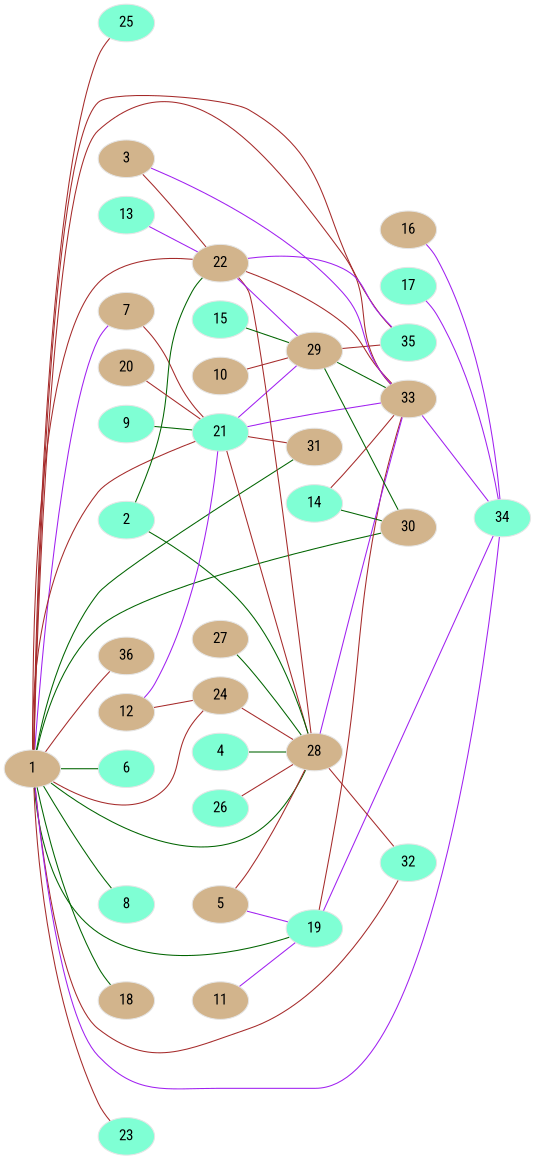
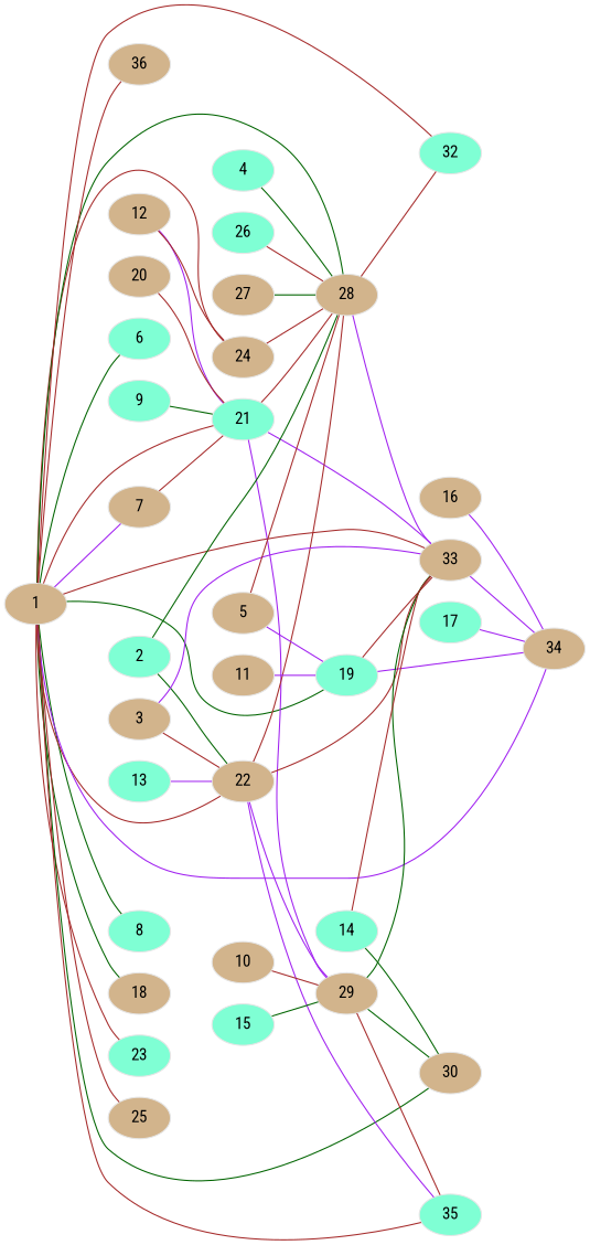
  graph {
    fontname="Roboto Condensed"
    rankdir=LR
    node [color=gray90 fillcolor=tan fontname="Roboto Condensed" style=filled]
    edge [color=brown fontname="Roboto Condensed" weight=1.0]
    6 [fillcolor=aquamarine]
    1
    7
    8 [fillcolor=aquamarine]
    18
    19 [fillcolor=aquamarine]
    21 [fillcolor=aquamarine]
    22
    23 [fillcolor=aquamarine]
    24
-   25 [fillcolor=aquamarine]
+   25
    28
    30
-   31
    32 [fillcolor=aquamarine]
    33
-   34 [fillcolor=aquamarine]
+   34
    35 [fillcolor=aquamarine]
    36
    29
    2 [fillcolor=aquamarine]
    3
    4 [fillcolor=aquamarine]
    5
    9 [fillcolor=aquamarine]
    10
    11
    12
    13 [fillcolor=aquamarine]
    14 [fillcolor=aquamarine]
    15 [fillcolor=aquamarine]
    16
    17 [fillcolor=aquamarine]
    20
    26 [fillcolor=aquamarine]
    27
    1 -- 6 [color=darkgreen]
    1 -- 7 [color=purple]
    1 -- 8 [color=darkgreen]
    1 -- 18 [color=darkgreen]
    1 -- 19 [color=darkgreen weight=2.0]
    1 -- 21 [weight=2.0]
    1 -- 22 [weight=2.0]
    1 -- 23
    1 -- 24
    1 -- 25
    1 -- 28 [color=darkgreen weight=3.0]
    1 -- 30 [color=darkgreen weight=2.0]
-   1 -- 31 [color=darkgreen]
    1 -- 32
    1 -- 33
    1 -- 34 [color=purple weight=2.0]
    1 -- 35
    1 -- 36
    7 -- 21
    19 -- 33
    19 -- 34 [color=purple]
    21 -- 28
-   21 -- 31
    21 -- 33 [color=purple weight=3.0]
    21 -- 29 [color=purple]
    22 -- 28
    22 -- 33
    22 -- 35 [color=purple]
    22 -- 29 [color=purple]
    24 -- 28
    28 -- 32
    28 -- 33 [color=purple]
    33 -- 34 [color=purple]
    29 -- 30 [color=darkgreen]
    29 -- 33 [color=darkgreen]
    29 -- 35
    2 -- 22 [color=darkgreen]
    2 -- 28 [color=darkgreen]
    3 -- 22
    3 -- 33 [color=purple]
    4 -- 28 [color=darkgreen]
    5 -- 19 [color=purple]
    5 -- 28
    9 -- 21 [color=darkgreen]
    10 -- 29
    11 -- 19 [color=purple]
    12 -- 21 [color=purple]
    12 -- 24
    13 -- 22 [color=purple]
    14 -- 30 [color=darkgreen]
    14 -- 33
    15 -- 29 [color=darkgreen]
    16 -- 34 [color=purple]
    17 -- 34 [color=purple]
    20 -- 21
    26 -- 28
    27 -- 28 [color=darkgreen]
  }
